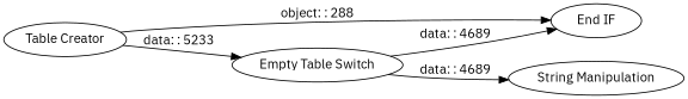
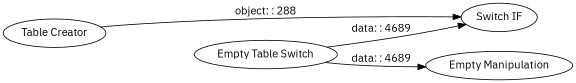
  digraph {
    fontname="IBM Plex Sans"
    rankdir=LR
    node [fontname="IBM Plex Sans"]
    edge [fontname="IBM Plex Sans"]
-   n1 [label="String Manipulation"]
-   n2 [label="End IF"]
+   n1 [label="Empty Manipulation"]
+   n2 [label="Switch IF"]
    n3 [label="Table Creator"]
    n4 [label="Empty Table Switch"]
    n3 -> n2 [label="object: : 288"]
-   n3 -> n4 [label="data: : 5233"]
    n4 -> n1 [label="data: : 4689"]
    n4 -> n2 [label="data: : 4689"]
  }
